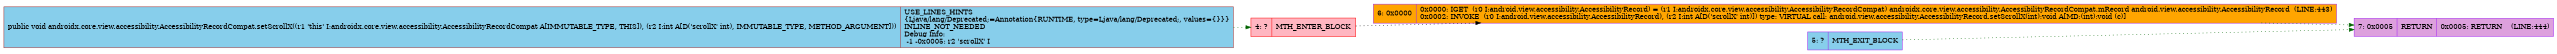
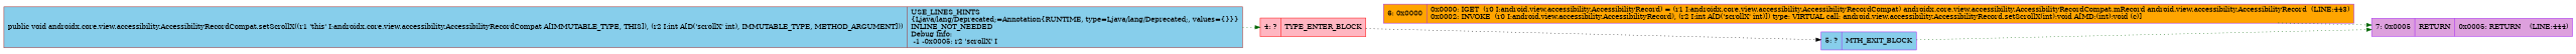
  digraph {
    rankdir=LR
    node [color=purple fillcolor=skyblue shape=record style=filled]
    edge [color=darkgreen style=dotted]
-   n1 [color=red fillcolor=lightpink label="{4\:\ ?|MTH_ENTER_BLOCK\l}"]
+   n1 [color=red fillcolor=lightpink label="{4\:\ ?|TYPE_ENTER_BLOCK\l}"]
    n2 [fillcolor=orange label="{6\:\ 0x0000|0x0000: IGET  (r0 I:android.view.accessibility.AccessibilityRecord) = (r1 I:androidx.core.view.accessibility.AccessibilityRecordCompat) androidx.core.view.accessibility.AccessibilityRecordCompat.mRecord android.view.accessibility.AccessibilityRecord  (LINE:443)\l0x0002: INVOKE  (r0 I:android.view.accessibility.AccessibilityRecord), (r2 I:int A[D('scrollX' int)]) type: VIRTUAL call: android.view.accessibility.AccessibilityRecord.setScrollX(int):void A[MD:(int):void (c)]\l}"]
    n3 [fillcolor=plum label="{7\:\ 0x0005|RETURN\l|0x0005: RETURN    (LINE:444)\l}"]
    n4 [label="{5\:\ ?|MTH_EXIT_BLOCK\l}"]
    n5 [color=brown label="{public void androidx.core.view.accessibility.AccessibilityRecordCompat.setScrollX((r1 'this' I:androidx.core.view.accessibility.AccessibilityRecordCompat A[IMMUTABLE_TYPE, THIS]), (r2 I:int A[D('scrollX' int), IMMUTABLE_TYPE, METHOD_ARGUMENT]))  | USE_LINES_HINTS\l\{Ljava\/lang\/Deprecated;=Annotation\{RUNTIME, type=Ljava\/lang\/Deprecated;, values=\{\}\}\}\lINLINE_NOT_NEEDED\lDebug Info:\l  \-1 \-0x0005: r2 'scrollX' I\l}"]
-   n1 -> n2 [color=black]
+   n1 -> n4 [color=black]
    n2 -> n3
    n4 -> n3
    n5 -> n1
  }
